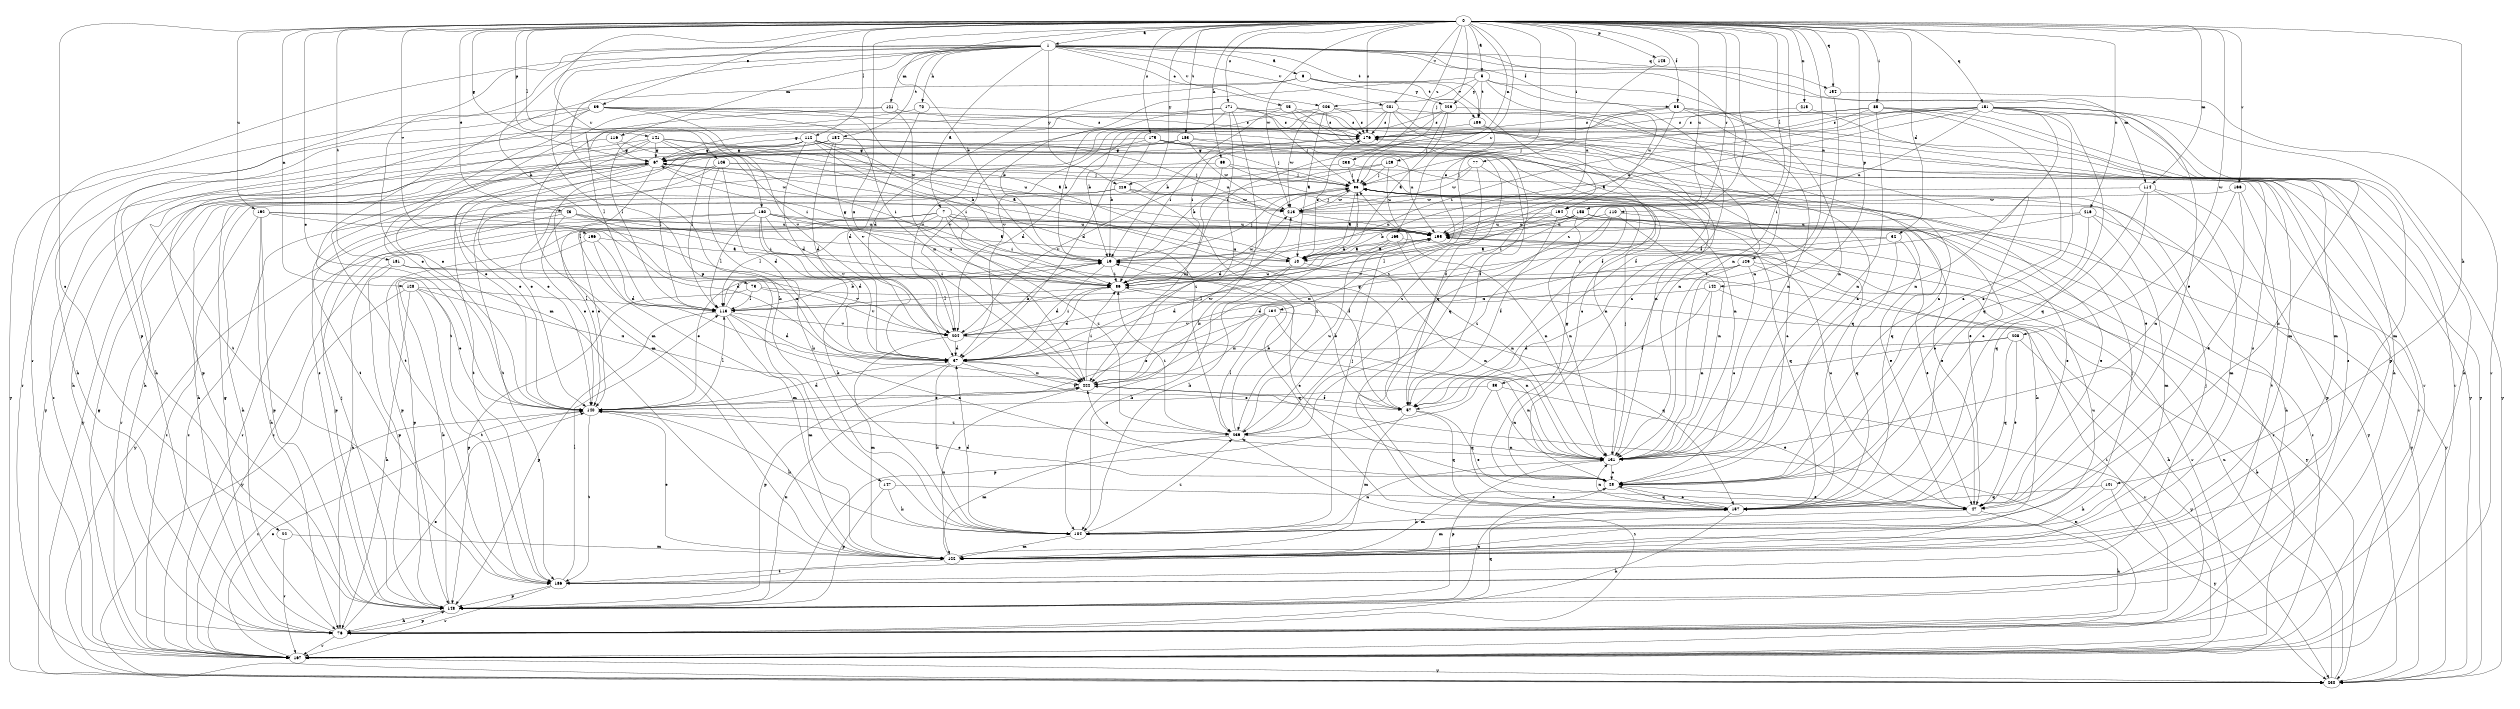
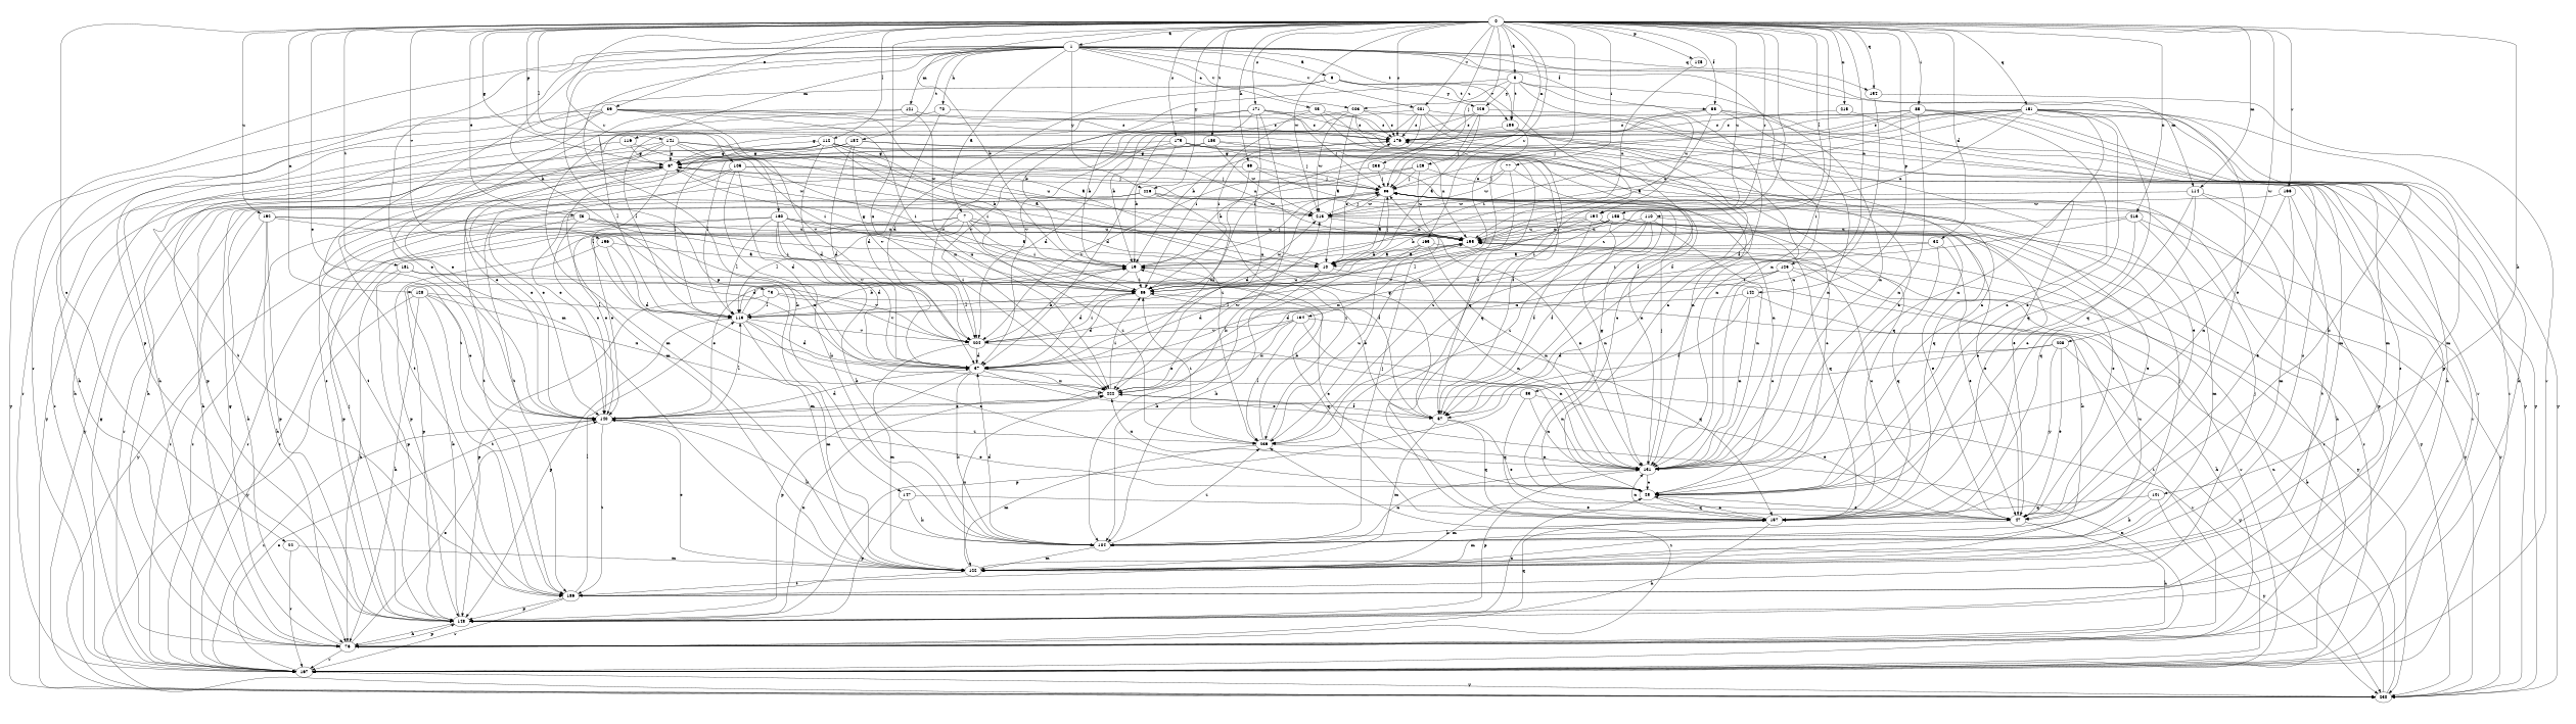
  strict digraph {
    0
    1
    5
    19
    22
    32
    39
    43
    55
    67
    69
    77
    83
    85
    95
    101
    105
    110
    112
    114
    125
    128
    129
    134
    140
    141
    142
    145
    151
    154
    158
    160
    165
    166
    171
    175
    176
    181
    183
    192
    194
    196
    201
    208
    213
    215
    216
    222
    226
    238
    239
    6
    7
    25
    47
    70
    73
    104
    116
    121
    122
    131
    147
    148
    167
    184
    185
    203
    57
    229
    37
    86
    157
    10
    186
    28
    204
    230
    195
    113
    76
    0 -> 1 [label=a]
    0 -> 5 [label=a]
    0 -> 19 [label=b]
    0 -> 22 [label=c]
    0 -> 32 [label=d]
    0 -> 39 [label=e]
    0 -> 43 [label=e]
    0 -> 55 [label=f]
    0 -> 67 [label=g]
    0 -> 69 [label=h]
    0 -> 77 [label=i]
    0 -> 83 [label=i]
    0 -> 85 [label=i]
    0 -> 95 [label=j]
    0 -> 101 [label=k]
    0 -> 105 [label=l]
    0 -> 110 [label=l]
    0 -> 112 [label=l]
    0 -> 114 [label=m]
    0 -> 125 [label=n]
    0 -> 128 [label=n]
    0 -> 129 [label=n]
    0 -> 134 [label=o]
    0 -> 140 [label=o]
    0 -> 141 [label=p]
    0 -> 142 [label=p]
    0 -> 145 [label=p]
    0 -> 151 [label=q]
    0 -> 154 [label=q]
    0 -> 158 [label=r]
    0 -> 160 [label=r]
    0 -> 165 [label=r]
    0 -> 166 [label=r]
    0 -> 171 [label=s]
    0 -> 175 [label=s]
    0 -> 176 [label=s]
    0 -> 181 [label=t]
    0 -> 183 [label=t]
    0 -> 192 [label=u]
    0 -> 194 [label=u]
    0 -> 196 [label=v]
    0 -> 201 [label=v]
    0 -> 208 [label=w]
    0 -> 213 [label=w]
    0 -> 215 [label=x]
    0 -> 216 [label=x]
    0 -> 222 [label=x]
    0 -> 226 [label=y]
    0 -> 238 [label=z]
    0 -> 239 [label=z]
    1 -> 55 [label=f]
    1 -> 114 [label=m]
    1 -> 154 [label=q]
    1 -> 201 [label=v]
    1 -> 226 [label=y]
    1 -> 6 [label=a]
    1 -> 7 [label=a]
    1 -> 25 [label=c]
    1 -> 47 [label=e]
    1 -> 70 [label=h]
    1 -> 73 [label=h]
    1 -> 104 [label=k]
    1 -> 116 [label=m]
    1 -> 121 [label=m]
    1 -> 122 [label=m]
    1 -> 131 [label=n]
    1 -> 147 [label=p]
    1 -> 148 [label=p]
    1 -> 167 [label=r]
    1 -> 184 [label=t]
    1 -> 185 [label=t]
    1 -> 203 [label=v]
    5 -> 19 [label=b]
    5 -> 194 [label=u]
    5 -> 131 [label=n]
    5 -> 185 [label=t]
    5 -> 203 [label=v]
    5 -> 57 [label=f]
    5 -> 229 [label=y]
    19 -> 67 [label=g]
    19 -> 95 [label=j]
    19 -> 37 [label=d]
    19 -> 86 [label=i]
    22 -> 122 [label=m]
    22 -> 167 [label=r]
    32 -> 47 [label=e]
    32 -> 86 [label=i]
    32 -> 157 [label=q]
    32 -> 10 [label=a]
    39 -> 140 [label=o]
    39 -> 176 [label=s]
    39 -> 222 [label=x]
    39 -> 167 [label=r]
    39 -> 10 [label=a]
    39 -> 186 [label=t]
    39 -> 28 [label=c]
    39 -> 204 [label=v]
    39 -> 230 [label=y]
    43 -> 140 [label=o]
    43 -> 148 [label=p]
    43 -> 167 [label=r]
    43 -> 57 [label=f]
    43 -> 86 [label=i]
    43 -> 195 [label=u]
    55 -> 176 [label=s]
    55 -> 131 [label=n]
    55 -> 148 [label=p]
    55 -> 86 [label=i]
    55 -> 230 [label=y]
    55 -> 195 [label=u]
    67 -> 95 [label=j]
    67 -> 140 [label=o]
    67 -> 213 [label=w]
    67 -> 186 [label=t]
    67 -> 230 [label=y]
    67 -> 113 [label=l]
    67 -> 76 [label=h]
    69 -> 95 [label=j]
    69 -> 222 [label=x]
    69 -> 131 [label=n]
    69 -> 186 [label=t]
    77 -> 95 [label=j]
    77 -> 213 [label=w]
    77 -> 239 [label=z]
    77 -> 131 [label=n]
    83 -> 140 [label=o]
    83 -> 47 [label=e]
    83 -> 131 [label=n]
    83 -> 157 [label=q]
    85 -> 95 [label=j]
    85 -> 176 [label=s]
    85 -> 131 [label=n]
    85 -> 167 [label=r]
    85 -> 37 [label=d]
    85 -> 28 [label=c]
    85 -> 76 [label=h]
    95 -> 213 [label=w]
    95 -> 37 [label=d]
    95 -> 10 [label=a]
    95 -> 28 [label=c]
    95 -> 76 [label=h]
    101 -> 104 [label=k]
    101 -> 157 [label=q]
    101 -> 230 [label=y]
    105 -> 95 [label=j]
    105 -> 140 [label=o]
    105 -> 104 [label=k]
    105 -> 167 [label=r]
    105 -> 37 [label=d]
    105 -> 186 [label=t]
    110 -> 222 [label=x]
    110 -> 239 [label=z]
    110 -> 47 [label=e]
    110 -> 131 [label=n]
+   110 -> 57 [label=f]
    110 -> 195 [label=u]
    112 -> 19 [label=b]
    112 -> 67 [label=g]
    112 -> 47 [label=e]
    112 -> 122 [label=m]
    112 -> 167 [label=r]
    112 -> 57 [label=f]
    112 -> 37 [label=d]
    112 -> 86 [label=i]
    112 -> 10 [label=a]
    112 -> 76 [label=h]
    114 -> 213 [label=w]
    114 -> 122 [label=m]
    114 -> 148 [label=p]
    114 -> 157 [label=q]
    114 -> 28 [label=c]
    125 -> 140 [label=o]
    125 -> 104 [label=k]
    125 -> 167 [label=r]
    125 -> 37 [label=d]
    125 -> 86 [label=i]
    125 -> 28 [label=c]
    128 -> 140 [label=o]
    128 -> 222 [label=x]
    128 -> 186 [label=t]
    128 -> 230 [label=y]
    128 -> 113 [label=l]
    128 -> 76 [label=h]
    129 -> 19 [label=b]
    129 -> 95 [label=j]
    129 -> 157 [label=q]
    129 -> 204 [label=v]
    129 -> 195 [label=u]
    134 -> 140 [label=o]
    134 -> 222 [label=x]
    134 -> 239 [label=l]
    134 -> 131 [label=n]
    134 -> 157 [label=q]
    134 -> 204 [label=v]
    140 -> 239 [label=z]
    140 -> 104 [label=k]
    140 -> 167 [label=r]
    140 -> 37 [label=d]
    140 -> 186 [label=t]
    140 -> 113 [label=l]
    141 -> 67 [label=g]
    141 -> 140 [label=o]
    141 -> 213 [label=w]
    141 -> 239 [label=z]
    141 -> 148 [label=p]
    141 -> 86 [label=i]
    141 -> 186 [label=t]
    141 -> 195 [label=u]
    142 -> 131 [label=n]
    142 -> 57 [label=f]
    142 -> 113 [label=l]
    142 -> 76 [label=h]
    145 -> 195 [label=u]
    151 -> 19 [label=b]
    151 -> 176 [label=s]
    151 -> 104 [label=k]
    151 -> 122 [label=m]
    151 -> 131 [label=n]
    151 -> 37 [label=d]
    151 -> 86 [label=i]
    151 -> 157 [label=q]
    151 -> 10 [label=a]
    151 -> 28 [label=c]
    151 -> 230 [label=y]
    151 -> 195 [label=u]
    151 -> 76 [label=h]
    154 -> 131 [label=n]
    154 -> 167 [label=r]
    158 -> 19 [label=b]
    158 -> 47 [label=e]
    158 -> 131 [label=n]
    158 -> 86 [label=i]
    158 -> 230 [label=y]
    158 -> 195 [label=u]
    158 -> 113 [label=l]
    160 -> 47 [label=e]
    160 -> 104 [label=k]
    160 -> 167 [label=r]
    160 -> 37 [label=d]
    160 -> 10 [label=a]
    160 -> 204 [label=v]
    160 -> 230 [label=y]
    160 -> 195 [label=u]
    160 -> 113 [label=l]
    165 -> 104 [label=k]
    165 -> 131 [label=n]
    165 -> 10 [label=a]
    165 -> 230 [label=y]
    165 -> 113 [label=l]
    166 -> 213 [label=w]
    166 -> 47 [label=e]
    166 -> 131 [label=n]
    166 -> 186 [label=t]
    171 -> 19 [label=b]
    171 -> 95 [label=j]
    171 -> 176 [label=s]
    171 -> 222 [label=x]
    171 -> 104 [label=k]
    171 -> 167 [label=r]
    171 -> 204 [label=v]
    171 -> 113 [label=l]
    175 -> 19 [label=b]
    175 -> 67 [label=g]
    175 -> 95 [label=j]
    175 -> 157 [label=q]
    175 -> 195 [label=u]
    175 -> 113 [label=l]
    176 -> 67 [label=g]
    181 -> 148 [label=p]
    181 -> 86 [label=i]
    181 -> 204 [label=v]
    181 -> 76 [label=h]
    183 -> 67 [label=g]
    183 -> 213 [label=w]
    183 -> 131 [label=n]
    183 -> 28 [label=c]
    183 -> 230 [label=y]
    192 -> 222 [label=x]
    192 -> 148 [label=p]
    192 -> 167 [label=r]
    192 -> 37 [label=d]
    192 -> 195 [label=u]
    192 -> 76 [label=h]
    194 -> 140 [label=o]
    194 -> 167 [label=r]
    194 -> 57 [label=f]
    194 -> 157 [label=q]
    194 -> 204 [label=v]
    194 -> 195 [label=u]
    196 -> 122 [label=m]
    196 -> 148 [label=p]
    196 -> 37 [label=d]
    196 -> 10 [label=a]
    201 -> 67 [label=g]
    201 -> 176 [label=s]
    201 -> 57 [label=f]
    201 -> 86 [label=i]
    201 -> 157 [label=q]
    201 -> 28 [label=c]
    201 -> 204 [label=v]
    208 -> 47 [label=e]
    208 -> 148 [label=p]
    208 -> 37 [label=d]
-   208 -> 157 [label=q]
+   208 -> 157 [label=y]
    208 -> 230 [label=y]
    213 -> 95 [label=j]
    213 -> 167 [label=r]
    213 -> 195 [label=u]
    215 -> 176 [label=s]
    215 -> 122 [label=m]
    216 -> 222 [label=x]
    216 -> 122 [label=m]
    216 -> 28 [label=c]
    216 -> 230 [label=y]
    216 -> 195 [label=u]
    222 -> 140 [label=o]
    222 -> 213 [label=w]
    222 -> 57 [label=f]
    222 -> 86 [label=i]
    226 -> 213 [label=w]
    226 -> 239 [label=z]
    226 -> 167 [label=r]
    226 -> 230 [label=y]
    226 -> 76 [label=h]
    238 -> 95 [label=j]
    238 -> 140 [label=o]
    238 -> 47 [label=e]
    239 -> 19 [label=b]
    239 -> 122 [label=m]
    239 -> 131 [label=n]
    239 -> 86 [label=i]
    239 -> 195 [label=u]
    6 -> 185 [label=t]
    6 -> 229 [label=y]
    6 -> 37 [label=d]
    6 -> 157 [label=q]
    6 -> 186 [label=t]
    7 -> 140 [label=o]
    7 -> 239 [label=z]
    7 -> 47 [label=e]
    7 -> 131 [label=n]
    7 -> 148 [label=p]
    7 -> 167 [label=r]
    7 -> 86 [label=i]
    7 -> 195 [label=u]
    7 -> 113 [label=l]
    25 -> 176 [label=s]
    25 -> 57 [label=f]
    25 -> 86 [label=i]
    25 -> 157 [label=q]
    25 -> 76 [label=h]
    47 -> 122 [label=m]
    47 -> 195 [label=u]
    47 -> 76 [label=h]
    70 -> 176 [label=s]
    70 -> 37 [label=d]
    70 -> 76 [label=h]
    73 -> 148 [label=p]
    73 -> 157 [label=q]
    73 -> 204 [label=v]
    73 -> 113 [label=l]
    104 -> 95 [label=j]
    104 -> 239 [label=z]
    104 -> 122 [label=m]
    104 -> 131 [label=n]
    104 -> 37 [label=d]
    116 -> 67 [label=g]
    116 -> 86 [label=i]
    116 -> 76 [label=h]
    121 -> 140 [label=o]
    121 -> 176 [label=s]
    121 -> 222 [label=x]
    121 -> 113 [label=l]
    122 -> 95 [label=j]
    122 -> 140 [label=o]
    122 -> 176 [label=s]
    122 -> 222 [label=x]
    122 -> 186 [label=t]
    131 -> 95 [label=j]
    131 -> 222 [label=x]
    131 -> 148 [label=p]
    131 -> 28 [label=c]
    147 -> 47 [label=e]
    147 -> 104 [label=k]
    147 -> 148 [label=p]
    148 -> 19 [label=b]
    148 -> 95 [label=j]
    148 -> 176 [label=s]
    148 -> 222 [label=x]
    148 -> 157 [label=q]
    148 -> 28 [label=c]
    148 -> 76 [label=h]
    167 -> 67 [label=g]
    167 -> 140 [label=o]
    167 -> 222 [label=x]
    167 -> 230 [label=y]
    184 -> 67 [label=g]
    184 -> 57 [label=f]
    184 -> 37 [label=d]
    184 -> 204 [label=v]
    184 -> 195 [label=u]
    184 -> 113 [label=l]
    185 -> 239 [label=z]
    185 -> 122 [label=m]
    185 -> 131 [label=n]
    203 -> 176 [label=s]
    203 -> 213 [label=w]
    203 -> 10 [label=a]
    203 -> 28 [label=c]
    203 -> 204 [label=v]
    203 -> 230 [label=y]
    57 -> 19 [label=b]
    57 -> 67 [label=g]
    57 -> 47 [label=e]
    57 -> 122 [label=m]
    57 -> 157 [label=q]
    229 -> 19 [label=b]
    229 -> 95 [label=j]
    229 -> 176 [label=s]
    229 -> 122 [label=m]
    229 -> 10 [label=a]
    37 -> 222 [label=x]
    37 -> 104 [label=k]
    37 -> 131 [label=n]
    37 -> 148 [label=p]
    37 -> 57 [label=f]
    86 -> 213 [label=w]
    86 -> 37 [label=d]
    86 -> 28 [label=c]
    86 -> 113 [label=l]
    157 -> 104 [label=k]
    157 -> 131 [label=n]
    157 -> 28 [label=c]
    157 -> 76 [label=h]
    10 -> 95 [label=j]
    10 -> 176 [label=s]
    10 -> 104 [label=k]
    10 -> 131 [label=n]
    10 -> 37 [label=d]
    186 -> 95 [label=j]
    186 -> 176 [label=s]
    186 -> 148 [label=p]
    186 -> 167 [label=r]
    186 -> 195 [label=u]
    186 -> 113 [label=l]
    28 -> 67 [label=g]
    28 -> 140 [label=o]
    28 -> 47 [label=e]
    28 -> 122 [label=m]
    28 -> 157 [label=q]
    204 -> 19 [label=b]
    204 -> 122 [label=m]
    204 -> 167 [label=r]
    204 -> 37 [label=d]
    204 -> 86 [label=i]
    230 -> 19 [label=b]
    230 -> 195 [label=u]
    195 -> 19 [label=b]
    195 -> 10 [label=a]
    113 -> 19 [label=b]
    113 -> 122 [label=m]
    113 -> 148 [label=p]
    113 -> 37 [label=d]
    113 -> 28 [label=c]
    113 -> 204 [label=v]
    113 -> 195 [label=u]
    76 -> 67 [label=g]
    76 -> 140 [label=o]
    76 -> 239 [label=z]
    76 -> 148 [label=p]
    76 -> 167 [label=r]
    76 -> 86 [label=i]
  }
